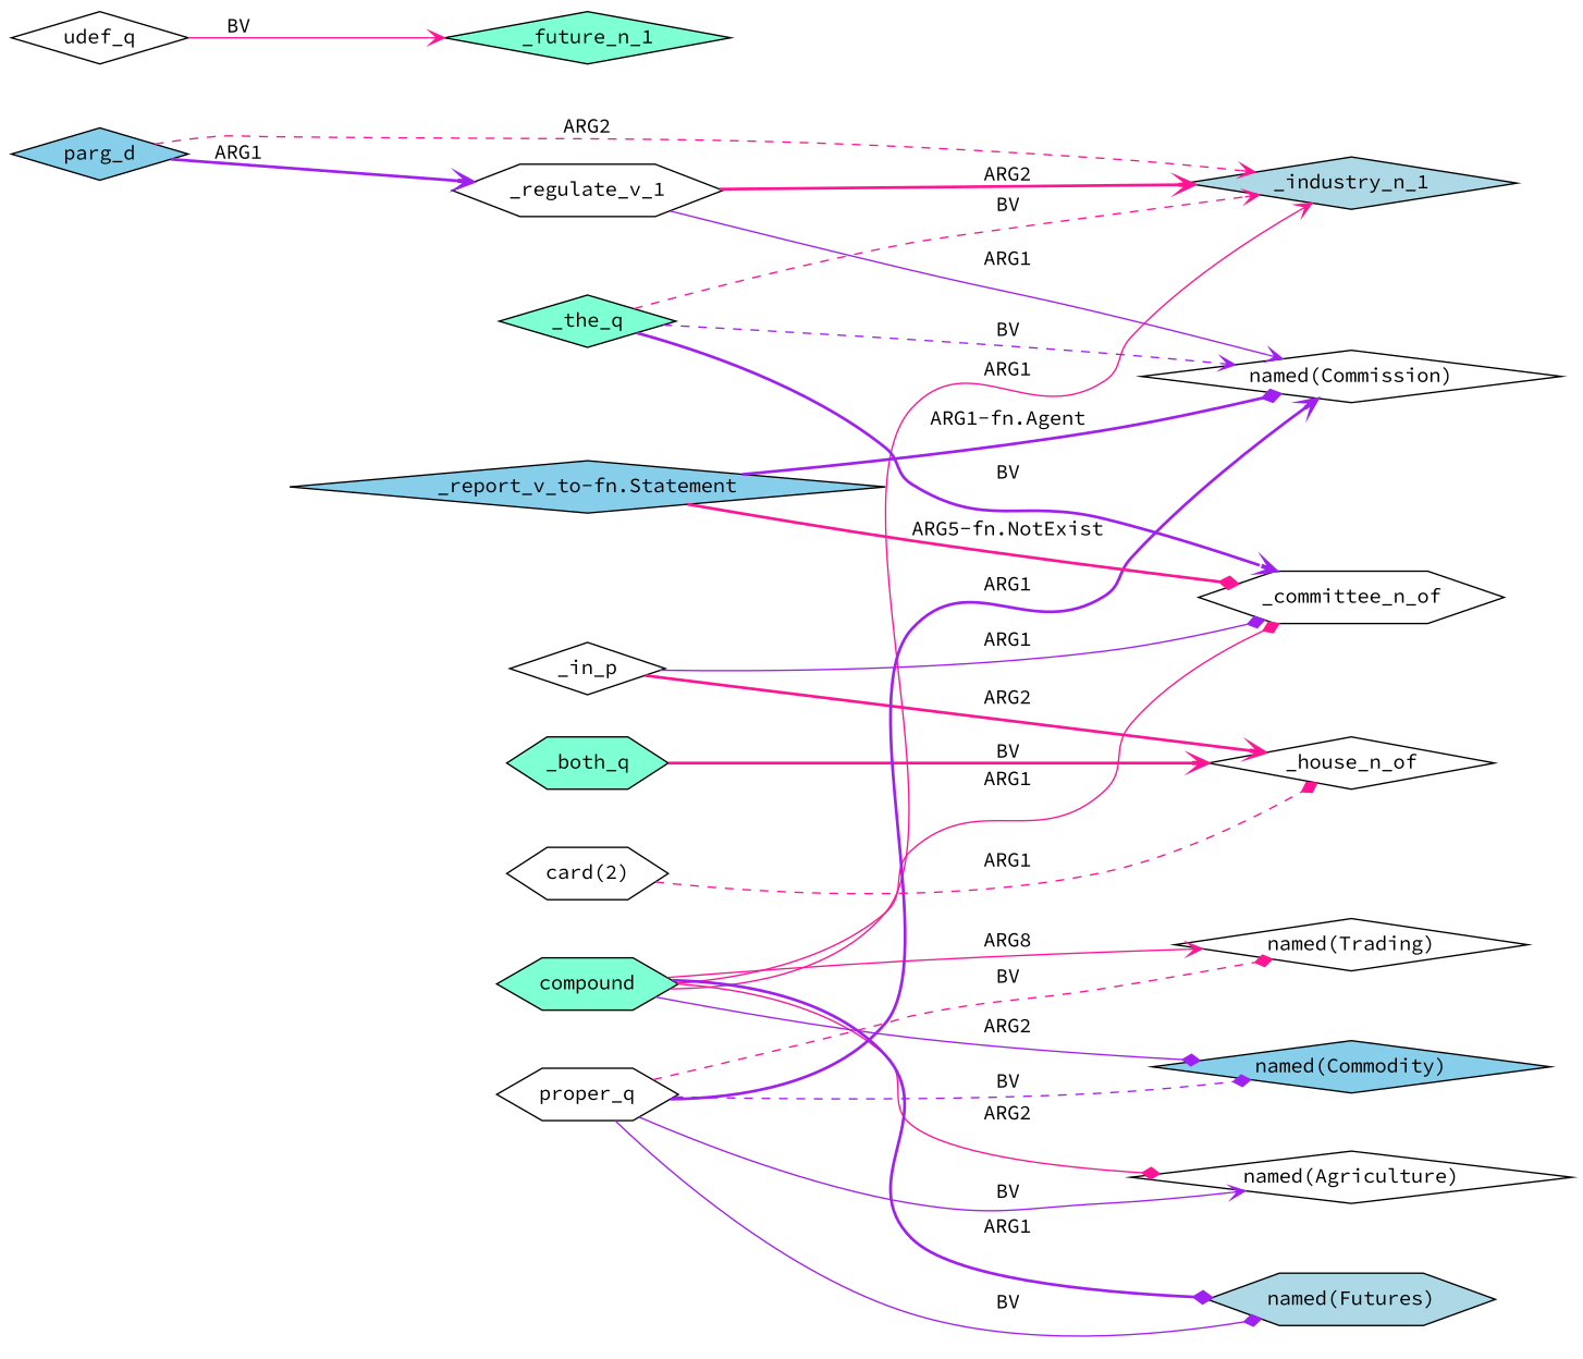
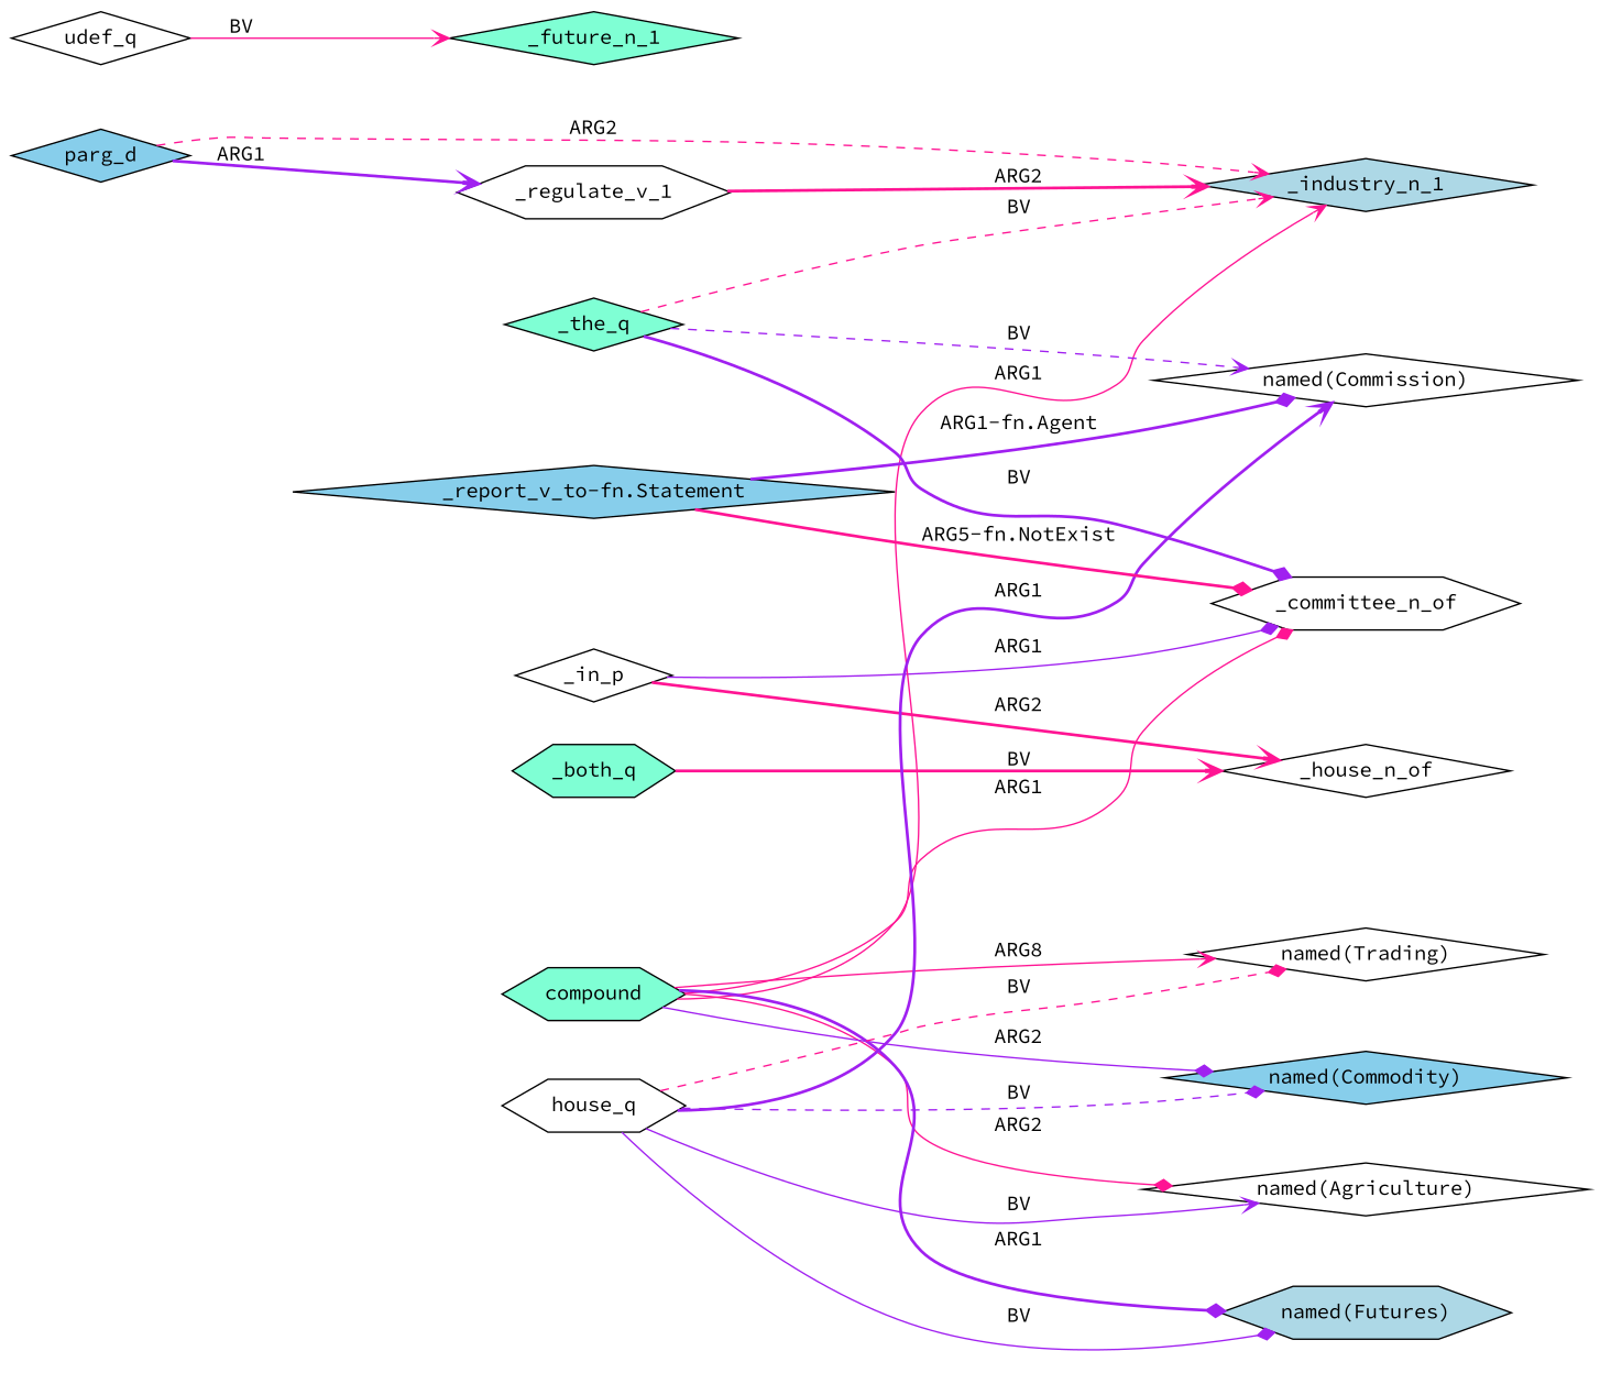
  digraph {
    fontname="Source Code Pro"
    rankdir=LR
    node [fillcolor=white fontname="Source Code Pro" shape=diamond style=filled]
    edge [arrowhead=vee color=deeppink fontname="Source Code Pro" style=solid]
    parg_d [fillcolor=skyblue]
    _industry_n_1 [fillcolor=lightblue]
    _regulate_v_1 [shape=hexagon]
    "named(Commission)"
    _in_p
    _house_n_of
    _committee_n_of [shape=hexagon]
    compound [fillcolor=aquamarine shape=hexagon]
    "named(Agriculture)"
    "named(Futures)" [fillcolor=lightblue shape=hexagon]
    "named(Trading)"
    "named(Commodity)" [fillcolor=skyblue]
    _future_n_1 [fillcolor=aquamarine]
    _both_q [fillcolor=aquamarine shape=hexagon]
-   proper_q [shape=hexagon]
+   proper_q [shape=hexagon label=house_q]
    _the_q [fillcolor=aquamarine]
-   "card(2)" [shape=hexagon]
    "_report_v_to-fn.Statement" [fillcolor=skyblue]
    udef_q
    parg_d -> _industry_n_1 [label=ARG2 style=dashed]
    parg_d -> _regulate_v_1 [color=purple label=ARG1 style=bold]
    _regulate_v_1 -> _industry_n_1 [label=ARG2 style=bold]
-   _regulate_v_1 -> "named(Commission)" [color=purple label=ARG1]
    _in_p -> _house_n_of [label=ARG2 style=bold]
    _in_p -> _committee_n_of [arrowhead=diamond color=purple label=ARG1]
    compound -> _industry_n_1 [label=ARG1]
    compound -> _committee_n_of [arrowhead=diamond label=ARG1]
    compound -> "named(Agriculture)" [arrowhead=diamond label=ARG2]
    compound -> "named(Futures)" [arrowhead=diamond color=purple label=ARG1 style=bold]
    compound -> "named(Trading)" [label=ARG8]
    compound -> "named(Commodity)" [arrowhead=diamond color=purple label=ARG2]
    _both_q -> _house_n_of [label=BV style=bold]
    proper_q -> "named(Commission)" [color=purple label=ARG1 style=bold]
    proper_q -> "named(Agriculture)" [color=purple label=BV]
    proper_q -> "named(Futures)" [arrowhead=diamond color=purple label=BV]
    proper_q -> "named(Trading)" [arrowhead=diamond label=BV style=dashed]
    proper_q -> "named(Commodity)" [arrowhead=diamond color=purple label=BV style=dashed]
    _the_q -> _industry_n_1 [label=BV style=dashed]
    _the_q -> "named(Commission)" [color=purple label=BV style=dashed]
-   _the_q -> _committee_n_of [color=purple label=BV style=bold]
-   "card(2)" -> _house_n_of [arrowhead=diamond label=ARG1 style=dashed]
+   _the_q -> _committee_n_of [arrowhead=diamond color=purple label=BV style=bold]
    "_report_v_to-fn.Statement" -> "named(Commission)" [arrowhead=diamond color=purple label="ARG1-fn.Agent" style=bold]
    "_report_v_to-fn.Statement" -> _committee_n_of [arrowhead=diamond label="ARG5-fn.NotExist" style=bold]
    udef_q -> _future_n_1 [label=BV]
  }
